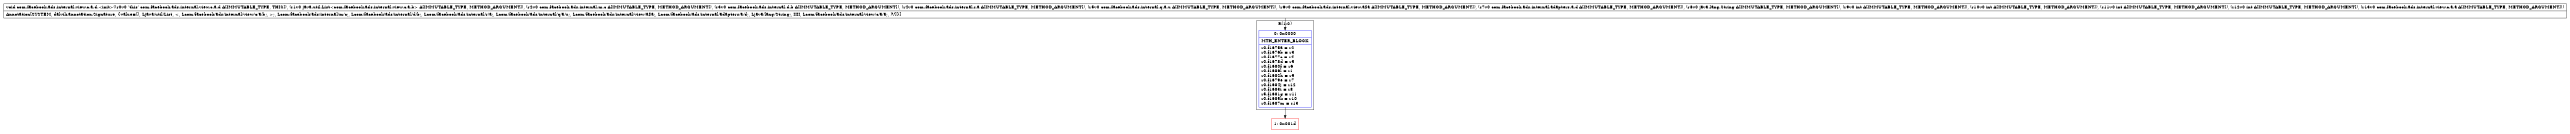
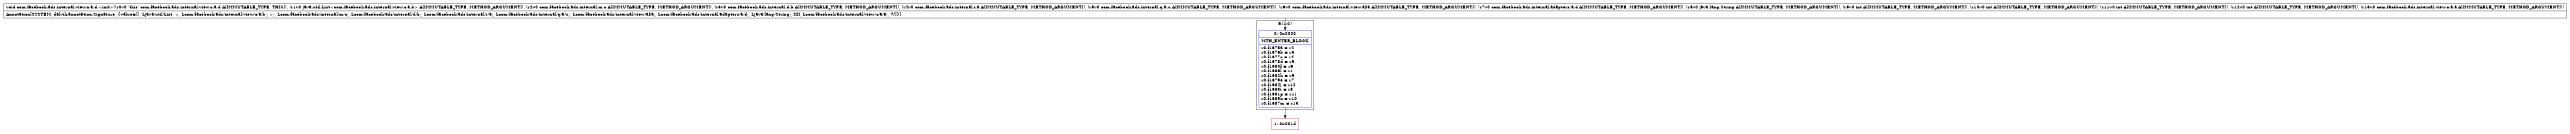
  digraph {
    node [shape=record]
-   n1 [color=blue label="{0\:\ 0x0000|MTH_ENTER_BLOCK\l|r0.f1675a = r2\lr0.f1676b = r3\lr0.f1677c = r4\lr0.f1678d = r5\lr0.f1680f = r6\lr0.f1686l = r1\lr0.f1682h = r9\lr0.f1679e = r7\lr0.f1684j = r12\lr0.f1683i = r8\lr5.f1681g = r11\lr0.f1685k = r10\lr0.f1687m = r13\l}"]
+   n1 [color=blue label="{0\:\ 0x0000|MTH_ENTER_BLOCK\l|r0.f1675a = r2\lr0.f1676b = r3\lr0.f1677c = r4\lr0.f1678d = r5\lr0.f1680f = r6\lr0.f1686l = r1\lr0.f1682h = r9\lr0.f1679e = r7\lr0.f1684j = r12\lr0.f1683i = r8\lr0.f1681g = r11\lr0.f1685k = r10\lr0.f1687m = r13\l}"]
    n2 [color=red label="{1\:\ 0x001d}"]
    n3 [label="{void com.facebook.ads.internal.view.c.a.d.\<init\>((r0v0 'this' com.facebook.ads.internal.view.c.a.d A[IMMUTABLE_TYPE, THIS]), (r1v0 java.util.List\<com.facebook.ads.internal.view.c.a.b\> A[IMMUTABLE_TYPE, METHOD_ARGUMENT]), (r2v0 com.facebook.ads.internal.m.c A[IMMUTABLE_TYPE, METHOD_ARGUMENT]), (r3v0 com.facebook.ads.internal.d.b A[IMMUTABLE_TYPE, METHOD_ARGUMENT]), (r4v0 com.facebook.ads.internal.r.a A[IMMUTABLE_TYPE, METHOD_ARGUMENT]), (r5v0 com.facebook.ads.internal.q.a.u A[IMMUTABLE_TYPE, METHOD_ARGUMENT]), (r6v0 com.facebook.ads.internal.view.a$a A[IMMUTABLE_TYPE, METHOD_ARGUMENT]), (r7v0 com.facebook.ads.internal.adapters.a.d A[IMMUTABLE_TYPE, METHOD_ARGUMENT]), (r8v0 java.lang.String A[IMMUTABLE_TYPE, METHOD_ARGUMENT]), (r9v0 int A[IMMUTABLE_TYPE, METHOD_ARGUMENT]), (r10v0 int A[IMMUTABLE_TYPE, METHOD_ARGUMENT]), (r11v0 int A[IMMUTABLE_TYPE, METHOD_ARGUMENT]), (r12v0 int A[IMMUTABLE_TYPE, METHOD_ARGUMENT]), (r13v0 com.facebook.ads.internal.view.c.a.a A[IMMUTABLE_TYPE, METHOD_ARGUMENT]))  | Annotation[SYSTEM, dalvik.annotation.Signature, \{value=[(, Ljava\/util\/List, \<, Lcom\/facebook\/ads\/internal\/view\/c\/a\/b;, \>;, Lcom\/facebook\/ads\/internal\/m\/c;, Lcom\/facebook\/ads\/internal\/d\/b;, Lcom\/facebook\/ads\/internal\/r\/a;, Lcom\/facebook\/ads\/internal\/q\/a\/u;, Lcom\/facebook\/ads\/internal\/view\/a$a;, Lcom\/facebook\/ads\/internal\/adapters\/a\/d;, Ljava\/lang\/String;, IIII, Lcom\/facebook\/ads\/internal\/view\/c\/a\/a;, )V]\}]\l}"]
    subgraph cluster_1 {
      label="R(1:0)"
      n1
    }
    n1 -> n2
    n3 -> n1
  }
